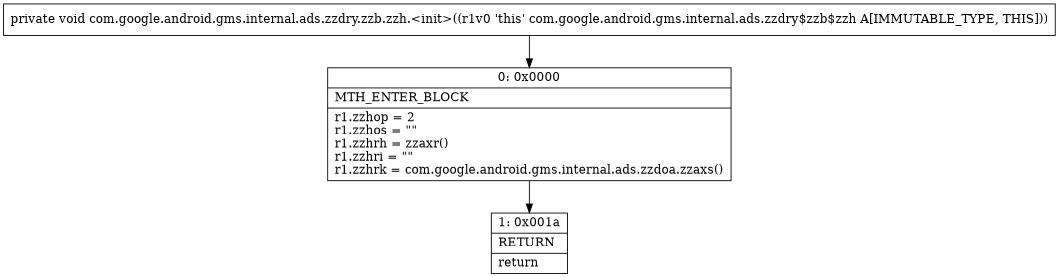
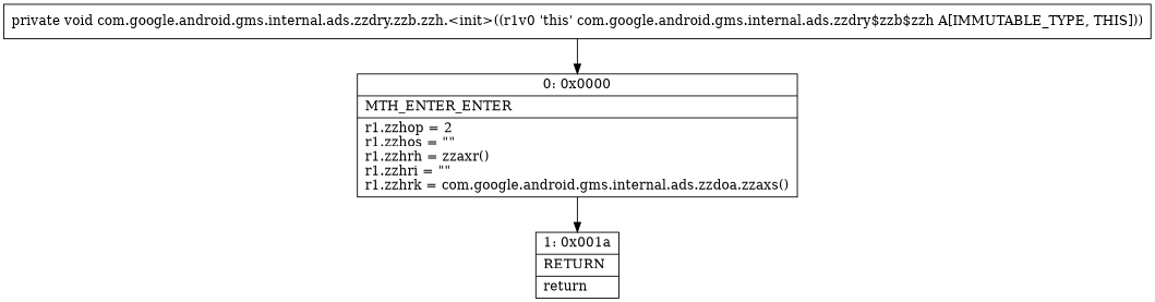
  digraph {
    node [shape=record]
-   n1 [label="{0\:\ 0x0000|MTH_ENTER_BLOCK\l|r1.zzhop = 2\lr1.zzhos = \"\"\lr1.zzhrh = zzaxr()\lr1.zzhri = \"\"\lr1.zzhrk = com.google.android.gms.internal.ads.zzdoa.zzaxs()\l}"]
+   n1 [label="{0\:\ 0x0000|MTH_ENTER_ENTER\l|r1.zzhop = 2\lr1.zzhos = \"\"\lr1.zzhrh = zzaxr()\lr1.zzhri = \"\"\lr1.zzhrk = com.google.android.gms.internal.ads.zzdoa.zzaxs()\l}"]
    n2 [label="{1\:\ 0x001a|RETURN\l|return\l}"]
    n3 [label="{private void com.google.android.gms.internal.ads.zzdry.zzb.zzh.\<init\>((r1v0 'this' com.google.android.gms.internal.ads.zzdry$zzb$zzh A[IMMUTABLE_TYPE, THIS])) }"]
    n1 -> n2
    n3 -> n1
  }
